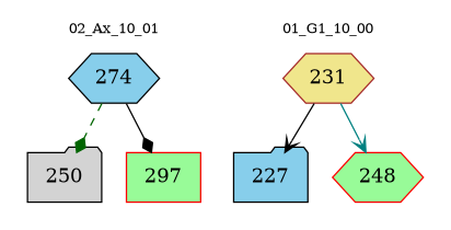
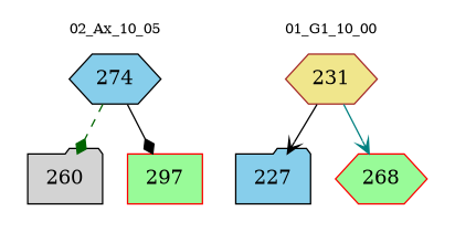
  digraph {
    node [color=black fillcolor=skyblue shape=hexagon style=filled]
    edge [arrowhead=diamond color=black style=solid]
    n1 [label=274]
-   n2 [fillcolor=lightgrey label=250 shape=folder]
+   n2 [fillcolor=lightgrey label=260 shape=folder]
    n3 [color=red fillcolor=palegreen label=297 shape=box]
    n4 [color=brown fillcolor=khaki label=231]
    n5 [label=227 shape=folder]
-   n6 [color=red fillcolor=palegreen label=248]
+   n6 [color=red fillcolor=palegreen label=268]
    subgraph cluster_1 {
      color=white
      fontsize=10
-     label="02_Ax_10_01"
+     label="02_Ax_10_05"
      n1
      n2
      n3
    }
    subgraph cluster_2 {
      color=white
      fontsize=10
      label="01_G1_10_00"
      n4
      n5
      n6
    }
    n1 -> n2 [color=darkgreen style=dashed]
    n1 -> n3
    n4 -> n5 [arrowhead=vee]
    n4 -> n6 [arrowhead=vee color=teal]
  }
